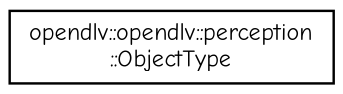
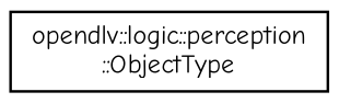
  digraph {
    rankdir=LR
    fontname="Comic Neue"
-   n1 [color=black fillcolor=white fontname="Comic Neue" fontsize=10 height=0.2 label="opendlv::opendlv::perception\l::ObjectType" shape=record style=filled width=0.4]
+   n1 [color=black fillcolor=white fontname="Comic Neue" fontsize=10 height=0.2 label="opendlv::logic::perception\l::ObjectType" shape=record style=filled width=0.4]
  }
